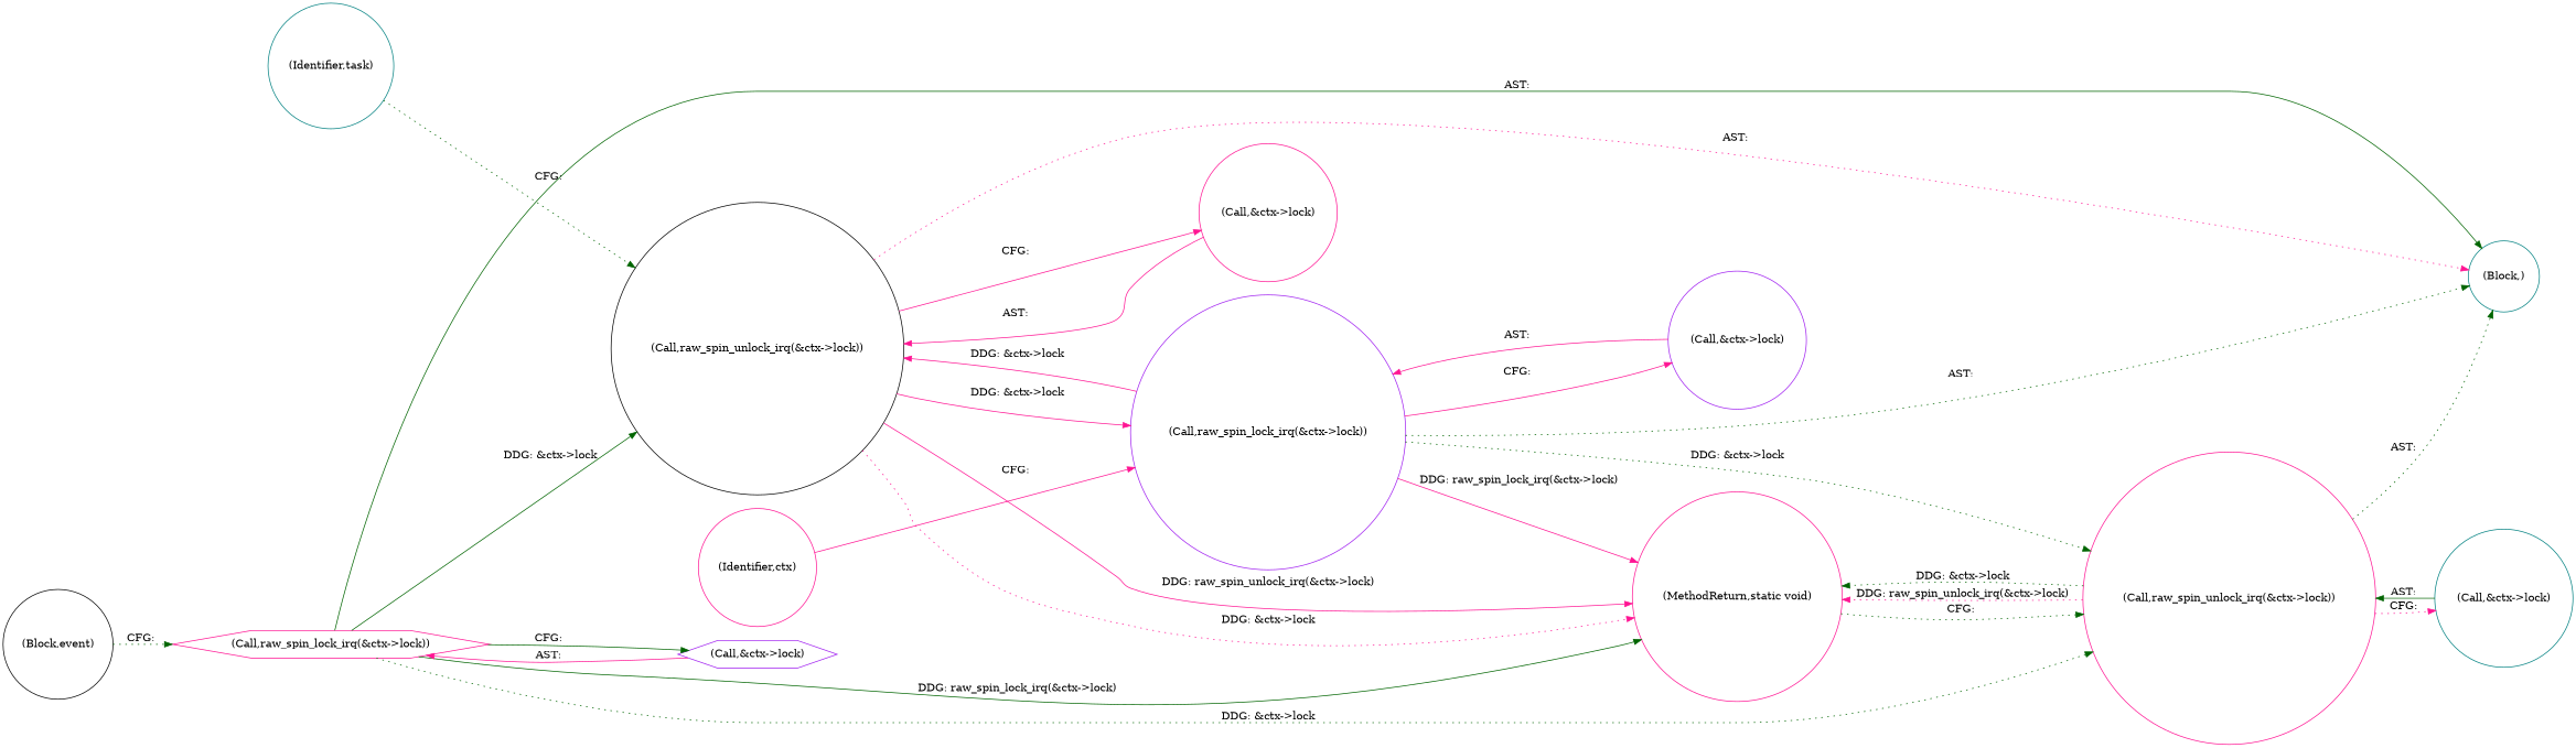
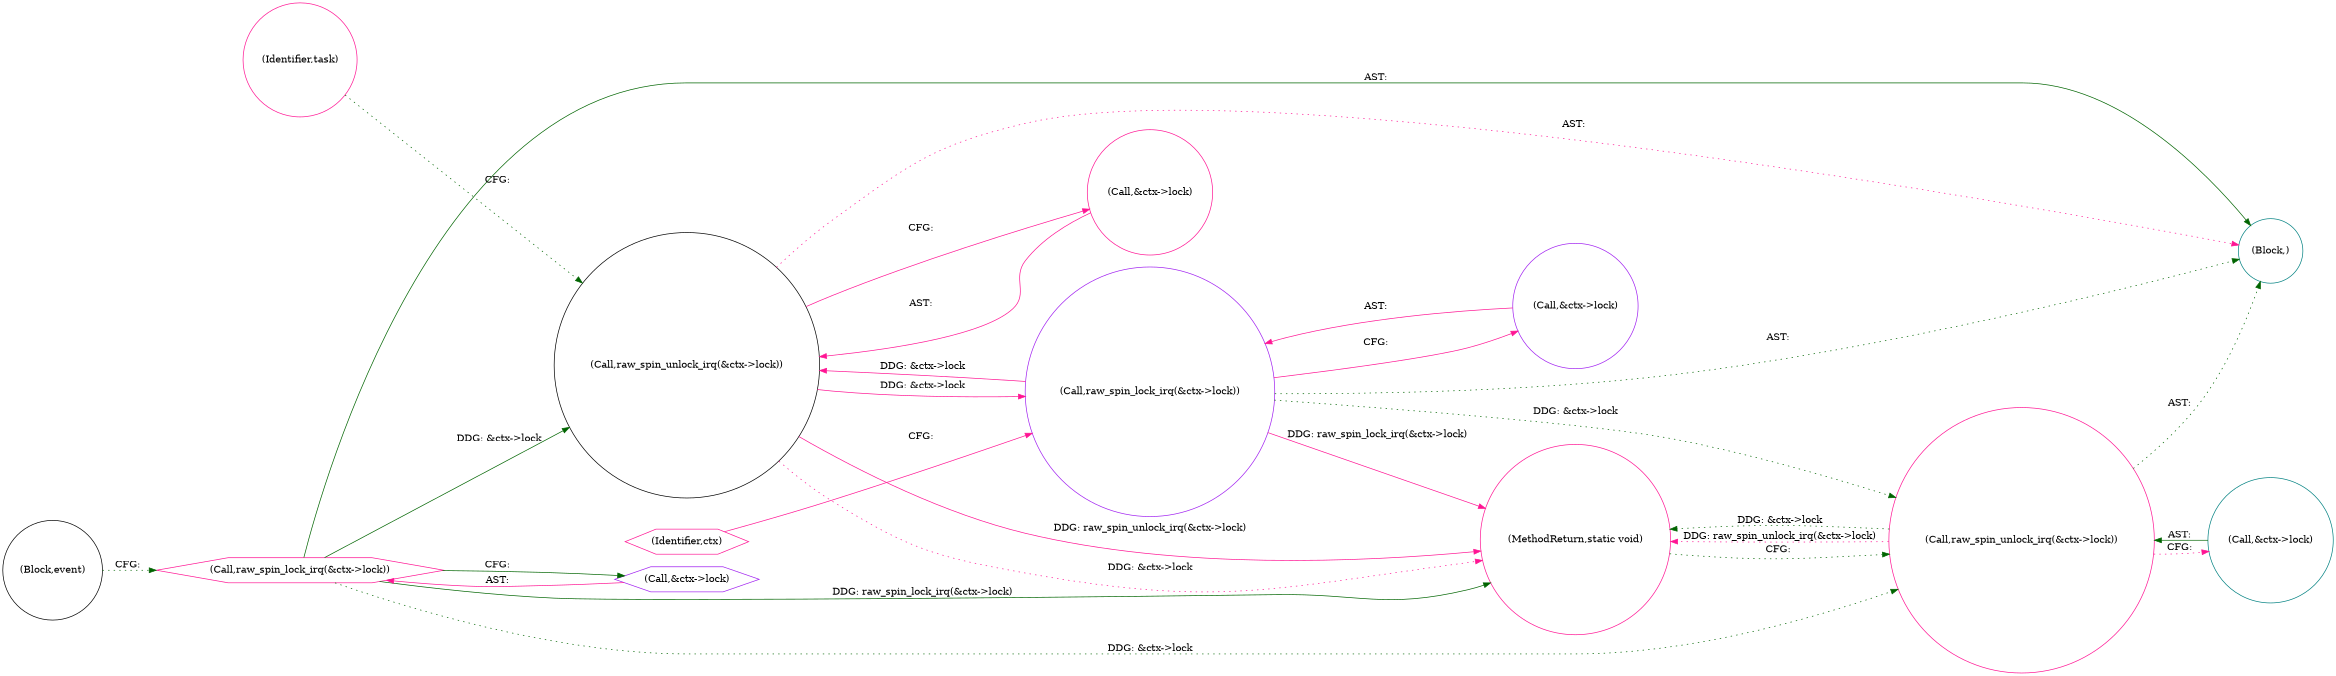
  digraph {
    rankdir=LR
    node [color=deeppink shape=circle]
    edge [color=deeppink style=solid]
    n1 [label="(Call,raw_spin_lock_irq(&ctx->lock))" shape=hexagon]
    n2 [color=black label="(Call,raw_spin_unlock_irq(&ctx->lock))"]
    n3 [label="(Call,raw_spin_unlock_irq(&ctx->lock))"]
    n4 [color=purple label="(Call,&ctx->lock)" shape=hexagon]
    n5 [label="(MethodReturn,static void)"]
    n6 [color=teal label="(Block,)"]
    n7 [color=purple label="(Call,raw_spin_lock_irq(&ctx->lock))"]
    n8 [label="(Call,&ctx->lock)"]
    n9 [color=teal label="(Call,&ctx->lock)"]
    n10 [color=purple label="(Call,&ctx->lock)"]
-   n11 [color=teal label="(Identifier,task)"]
+   n11 [label="(Identifier,task)"]
    n12 [color=black label="(Block,event)"]
-   n13 [label="(Identifier,ctx)"]
+   n13 [label="(Identifier,ctx)" shape=hexagon]
    n1 -> n2 [color=darkgreen label="DDG: &ctx->lock"]
    n1 -> n3 [color=darkgreen label="DDG: &ctx->lock" style=dotted]
    n1 -> n4 [color=darkgreen label="CFG: "]
    n1 -> n5 [color=darkgreen label="DDG: raw_spin_lock_irq(&ctx->lock)"]
    n1 -> n6 [color=darkgreen label="AST: "]
    n2 -> n5 [label="DDG: raw_spin_unlock_irq(&ctx->lock)"]
    n2 -> n5 [label="DDG: &ctx->lock" style=dotted]
    n2 -> n6 [label="AST: " style=dotted]
    n2 -> n7 [label="DDG: &ctx->lock"]
    n2 -> n8 [label="CFG: "]
    n3 -> n5 [color=darkgreen label="DDG: &ctx->lock" style=dotted]
    n3 -> n5 [label="DDG: raw_spin_unlock_irq(&ctx->lock)" style=dotted]
    n3 -> n6 [color=darkgreen label="AST: " style=dotted]
    n3 -> n9 [label="CFG: " style=dotted]
    n4 -> n1 [label="AST: "]
    n5 -> n3 [color=darkgreen label="CFG: " style=dotted]
    n7 -> n2 [label="DDG: &ctx->lock"]
    n7 -> n3 [color=darkgreen label="DDG: &ctx->lock" style=dotted]
    n7 -> n5 [label="DDG: raw_spin_lock_irq(&ctx->lock)"]
    n7 -> n6 [color=darkgreen label="AST: " style=dotted]
    n7 -> n10 [label="CFG: "]
    n8 -> n2 [label="AST: "]
    n9 -> n3 [color=darkgreen label="AST: "]
    n10 -> n7 [label="AST: "]
    n11 -> n2 [color=darkgreen label="CFG: " style=dotted]
    n12 -> n1 [color=darkgreen label="CFG: " style=dotted]
    n13 -> n7 [label="CFG: "]
  }
